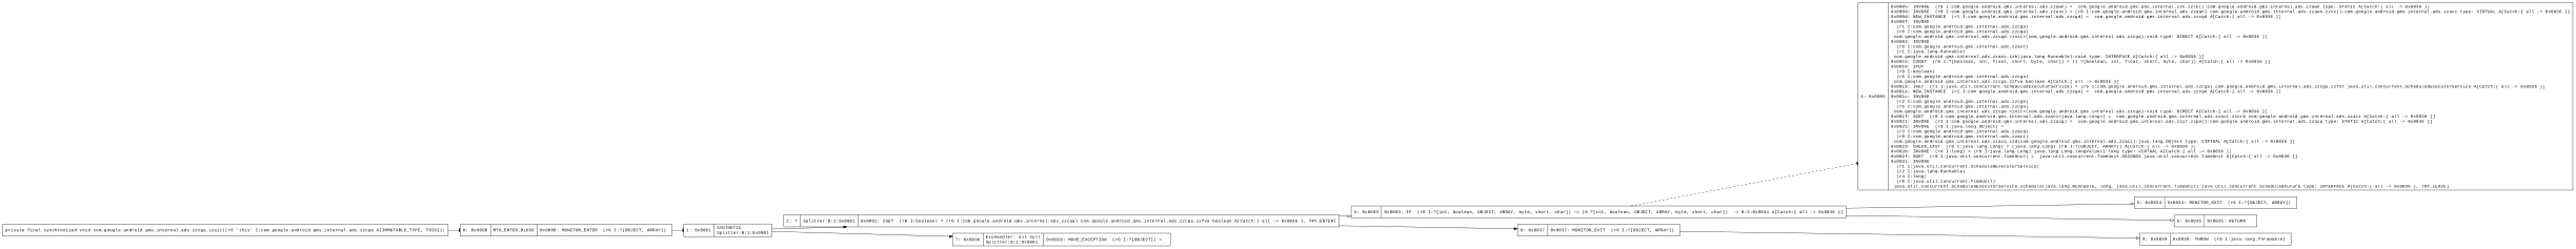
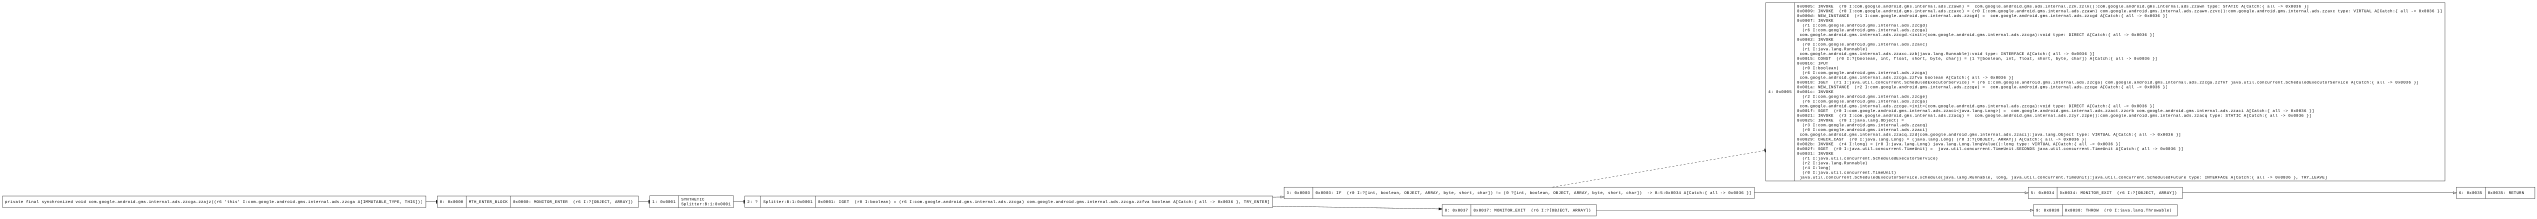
  digraph {
    fontname="Liberation Mono"
    rankdir=LR
    node [fontname="Liberation Mono" shape=record]
    edge [arrowhead=onormal fontname="Liberation Mono"]
    n1 [label="{0\:\ 0x0000|MTH_ENTER_BLOCK\l|0x0000: MONITOR_ENTER  (r6 I:?[OBJECT, ARRAY]) \l}"]
    n2 [label="{1\:\ 0x0001|SYNTHETIC\lSplitter:B:1:0x0001\l}"]
    n3 [label="{2\:\ ?|Splitter:B:1:0x0001\l|0x0001: IGET  (r0 I:boolean) = (r6 I:com.google.android.gms.internal.ads.zzcga) com.google.android.gms.internal.ads.zzcga.zzfva boolean A[Catch:\{ all \-\> 0x0036 \}, TRY_ENTER]\l}"]
-   n4 [label="{7\:\ 0x0036|ExcHandler: all null\lSplitter:B:1:0x0001\l|0x0036: MOVE_EXCEPTION  (r0 I:?[OBJECT]) =  \l}"]
    n5 [label="{3\:\ 0x0003|0x0003: IF  (r0 I:?[int, boolean, OBJECT, ARRAY, byte, short, char]) != (0 ?[int, boolean, OBJECT, ARRAY, byte, short, char])  \-\> B:5:0x0034 A[Catch:\{ all \-\> 0x0036 \}]\l}"]
    n6 [label="{8\:\ 0x0037|0x0037: MONITOR_EXIT  (r6 I:?[OBJECT, ARRAY]) \l}"]
    n7 [label="{4\:\ 0x0005|0x0005: INVOKE  (r0 I:com.google.android.gms.internal.ads.zzawn) =  com.google.android.gms.ads.internal.zzk.zzlk():com.google.android.gms.internal.ads.zzawn type: STATIC A[Catch:\{ all \-\> 0x0036 \}]\l0x0009: INVOKE  (r0 I:com.google.android.gms.internal.ads.zzaxc) = (r0 I:com.google.android.gms.internal.ads.zzawn) com.google.android.gms.internal.ads.zzawn.zzvc():com.google.android.gms.internal.ads.zzaxc type: VIRTUAL A[Catch:\{ all \-\> 0x0036 \}]\l0x000d: NEW_INSTANCE  (r1 I:com.google.android.gms.internal.ads.zzcgd) =  com.google.android.gms.internal.ads.zzcgd A[Catch:\{ all \-\> 0x0036 \}]\l0x000f: INVOKE  \l  (r1 I:com.google.android.gms.internal.ads.zzcgd)\l  (r6 I:com.google.android.gms.internal.ads.zzcga)\l com.google.android.gms.internal.ads.zzcgd.\<init\>(com.google.android.gms.internal.ads.zzcga):void type: DIRECT A[Catch:\{ all \-\> 0x0036 \}]\l0x0082: INVOKE  \l  (r0 I:com.google.android.gms.internal.ads.zzaxc)\l  (r1 I:java.lang.Runnable)\l com.google.android.gms.internal.ads.zzaxc.zzb(java.lang.Runnable):void type: INTERFACE A[Catch:\{ all \-\> 0x0036 \}]\l0x0015: CONST  (r0 I:?[boolean, int, float, short, byte, char]) = (1 ?[boolean, int, float, short, byte, char]) A[Catch:\{ all \-\> 0x0036 \}]\l0x0016: IPUT  \l  (r0 I:boolean)\l  (r6 I:com.google.android.gms.internal.ads.zzcga)\l com.google.android.gms.internal.ads.zzcga.zzfva boolean A[Catch:\{ all \-\> 0x0036 \}]\l0x0018: IGET  (r1 I:java.util.concurrent.ScheduledExecutorService) = (r6 I:com.google.android.gms.internal.ads.zzcga) com.google.android.gms.internal.ads.zzcga.zzfkf java.util.concurrent.ScheduledExecutorService A[Catch:\{ all \-\> 0x0036 \}]\l0x001a: NEW_INSTANCE  (r2 I:com.google.android.gms.internal.ads.zzcge) =  com.google.android.gms.internal.ads.zzcge A[Catch:\{ all \-\> 0x0036 \}]\l0x001c: INVOKE  \l  (r2 I:com.google.android.gms.internal.ads.zzcge)\l  (r6 I:com.google.android.gms.internal.ads.zzcga)\l com.google.android.gms.internal.ads.zzcge.\<init\>(com.google.android.gms.internal.ads.zzcga):void type: DIRECT A[Catch:\{ all \-\> 0x0036 \}]\l0x001f: SGET  (r0 I:com.google.android.gms.internal.ads.zzaci\<java.lang.Long\>) =  com.google.android.gms.internal.ads.zzact.zzcrb com.google.android.gms.internal.ads.zzaci A[Catch:\{ all \-\> 0x0036 \}]\l0x0021: INVOKE  (r3 I:com.google.android.gms.internal.ads.zzacq) =  com.google.android.gms.internal.ads.zzyr.zzpe():com.google.android.gms.internal.ads.zzacq type: STATIC A[Catch:\{ all \-\> 0x0036 \}]\l0x0025: INVOKE  (r0 I:java.lang.Object) = \l  (r3 I:com.google.android.gms.internal.ads.zzacq)\l  (r0 I:com.google.android.gms.internal.ads.zzaci)\l com.google.android.gms.internal.ads.zzacq.zzd(com.google.android.gms.internal.ads.zzaci):java.lang.Object type: VIRTUAL A[Catch:\{ all \-\> 0x0036 \}]\l0x0029: CHECK_CAST  (r0 I:java.lang.Long) = (java.lang.Long) (r0 I:?[OBJECT, ARRAY]) A[Catch:\{ all \-\> 0x0036 \}]\l0x002b: INVOKE  (r4 I:long) = (r0 I:java.lang.Long) java.lang.Long.longValue():long type: VIRTUAL A[Catch:\{ all \-\> 0x0036 \}]\l0x002f: SGET  (r0 I:java.util.concurrent.TimeUnit) =  java.util.concurrent.TimeUnit.SECONDS java.util.concurrent.TimeUnit A[Catch:\{ all \-\> 0x0036 \}]\l0x0031: INVOKE  \l  (r1 I:java.util.concurrent.ScheduledExecutorService)\l  (r2 I:java.lang.Runnable)\l  (r4 I:long)\l  (r0 I:java.util.concurrent.TimeUnit)\l java.util.concurrent.ScheduledExecutorService.schedule(java.lang.Runnable, long, java.util.concurrent.TimeUnit):java.util.concurrent.ScheduledFuture type: INTERFACE A[Catch:\{ all \-\> 0x0036 \}, TRY_LEAVE]\l}"]
    n8 [label="{5\:\ 0x0034|0x0034: MONITOR_EXIT  (r6 I:?[OBJECT, ARRAY]) \l}"]
    n9 [label="{6\:\ 0x0035|0x0035: RETURN   \l}"]
    n10 [label="{9\:\ 0x0038|0x0038: THROW  (r0 I:java.lang.Throwable) \l}"]
    n11 [label="{private final synchronized void com.google.android.gms.internal.ads.zzcga.zzajz((r6 'this' I:com.google.android.gms.internal.ads.zzcga A[IMMUTABLE_TYPE, THIS])) }"]
    n1 -> n2 [arrowhead=tee]
-   n2 -> n3 [arrowhead=normal]
-   n2 -> n4 [arrowhead=normal]
+   n2 -> n3 [arrowhead=tee]
    n3 -> n5
    n3 -> n6 [arrowhead=normal]
    n5 -> n7 [arrowhead=tee style=dashed]
    n5 -> n8
    n6 -> n10
-   n5 -> n9
+   n8 -> n9
    n11 -> n1 [arrowhead=tee]
  }
